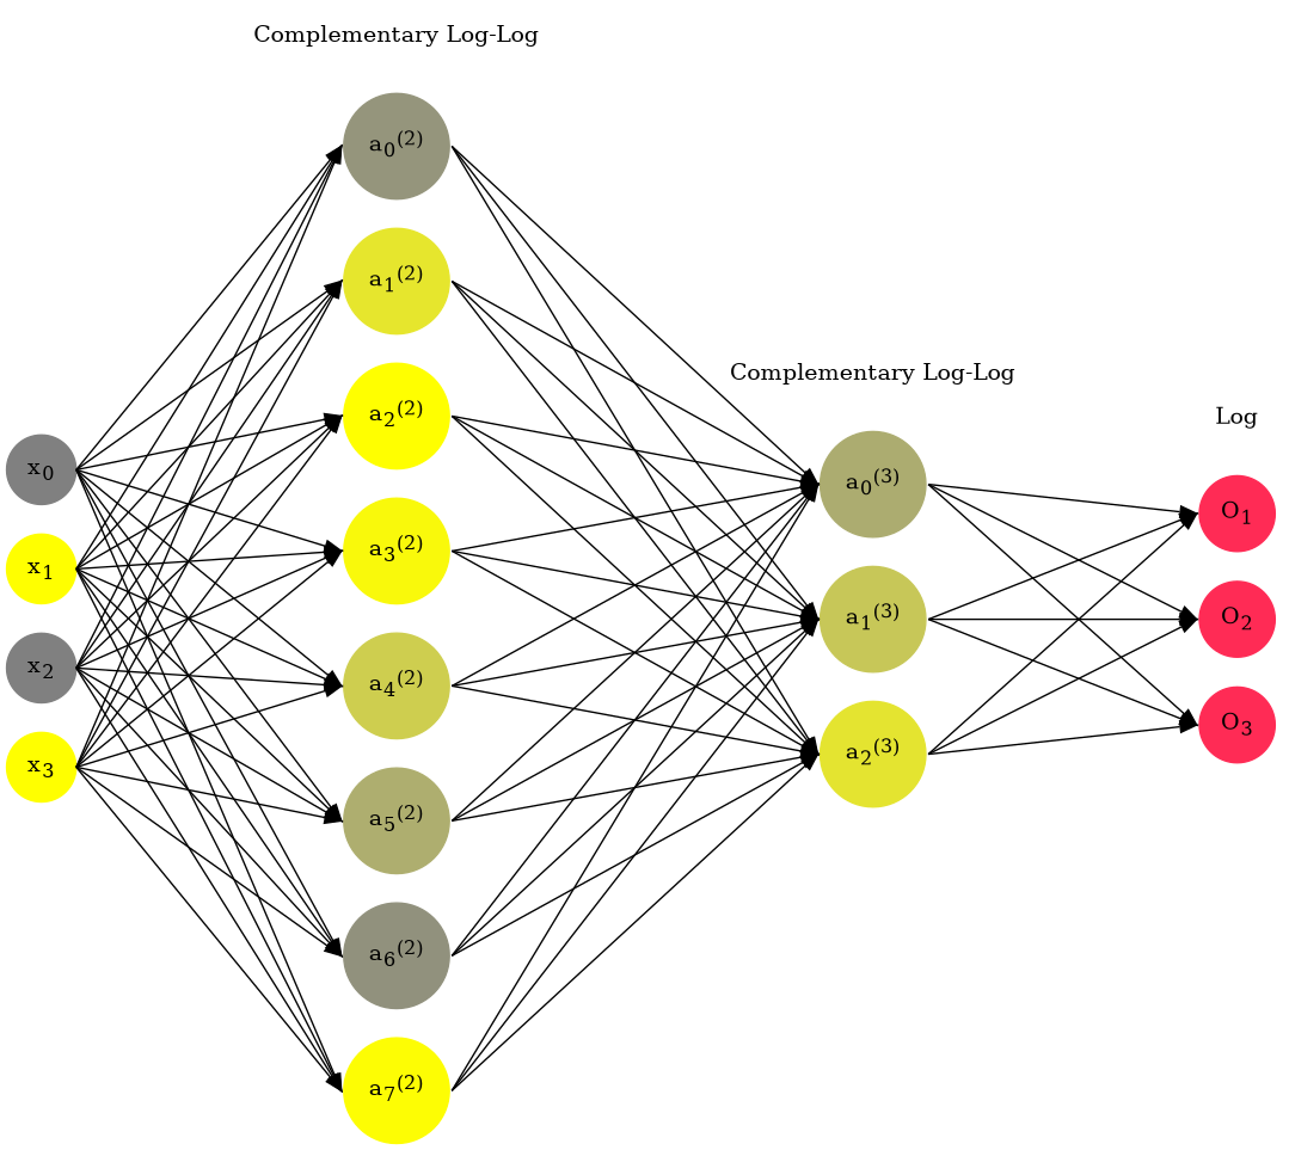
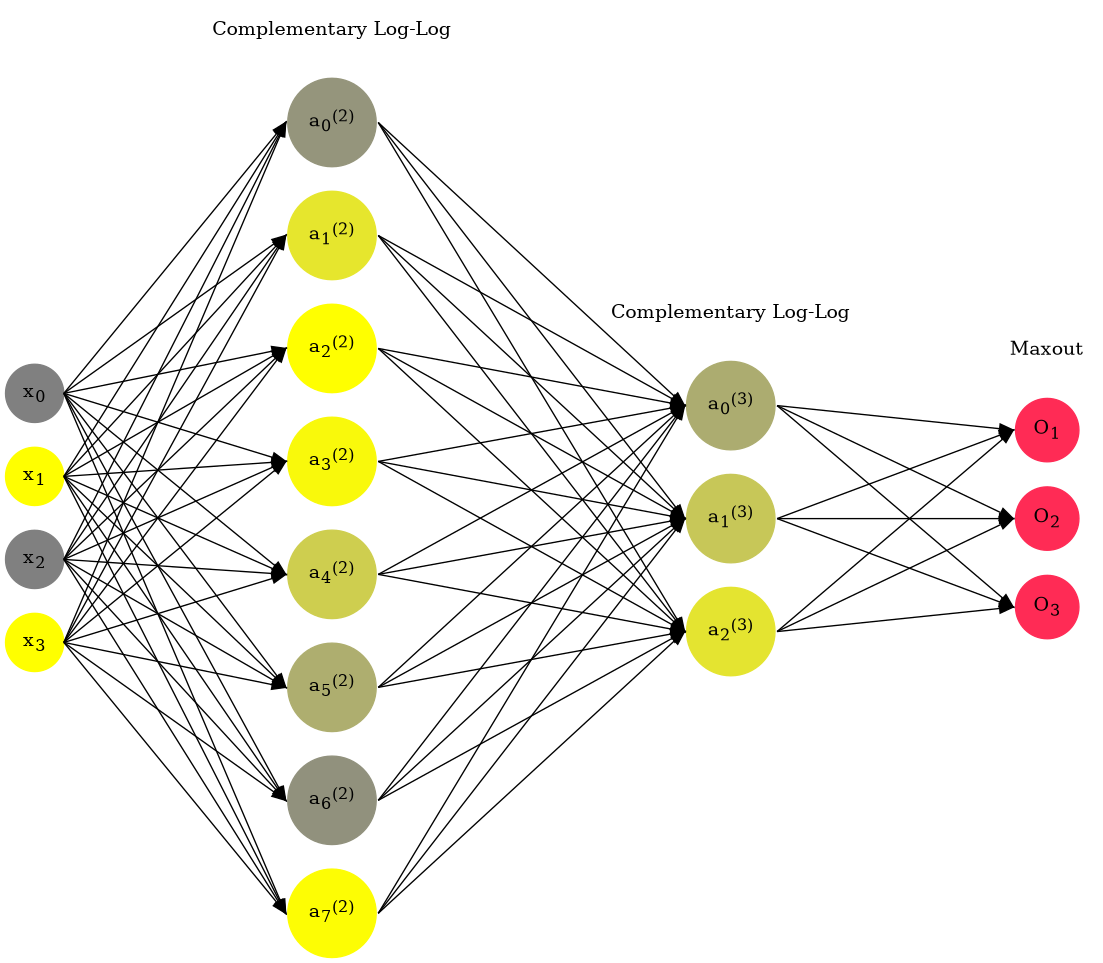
  digraph {
    rankdir=LR
    ranksep=1.4
    splines=false
    node [shape=circle style=filled]
    edge [headport=w style=solid tailport=e]
    n1 [color="0.1667, 0.0, 0.5" fillcolor="0.1667, 0.0, 0.5" label=<x<sub>0</sub>>]
    n2 [color="0.1667, 1.0, 1.0" fillcolor="0.1667, 1.0, 1.0" label=<x<sub>1</sub>>]
    n3 [color="0.1667, 0.0, 0.5" fillcolor="0.1667, 0.0, 0.5" label=<x<sub>2</sub>>]
    n4 [color="0.1667, 1.0, 1.0" fillcolor="0.1667, 1.0, 1.0" label=<x<sub>3</sub>>]
    n5 [color="0.1667, 0.165847, 0.582924" fillcolor="0.1667, 0.165847, 0.582924" label=<a<sub>0</sub><sup>(2)</sup>>]
    n6 [color="0.1667, 0.802201, 0.901100" fillcolor="0.1667, 0.802201, 0.901100" label=<a<sub>1</sub><sup>(2)</sup>>]
    n7 [color="0.1667, 0.999730, 0.999865" fillcolor="0.1667, 0.999730, 0.999865" label=<a<sub>2</sub><sup>(2)</sup>>]
    n8 [color="0.1667, 0.952318, 0.976159" fillcolor="0.1667, 0.952318, 0.976159" label=<a<sub>3</sub><sup>(2)</sup>>]
    n9 [color="0.1667, 0.617196, 0.808598" fillcolor="0.1667, 0.617196, 0.808598" label=<a<sub>4</sub><sup>(2)</sup>>]
    n10 [color="0.1667, 0.364021, 0.682011" fillcolor="0.1667, 0.364021, 0.682011" label=<a<sub>5</sub><sup>(2)</sup>>]
    n11 [color="0.1667, 0.137987, 0.568993" fillcolor="0.1667, 0.137987, 0.568993" label=<a<sub>6</sub><sup>(2)</sup>>]
    n12 [color="0.1667, 0.983304, 0.991652" fillcolor="0.1667, 0.983304, 0.991652" label=<a<sub>7</sub><sup>(2)</sup>>]
    n13 [color="0.1667, 0.348134, 0.674067" fillcolor="0.1667, 0.348134, 0.674067" label=<a<sub>0</sub><sup>(3)</sup>>]
    n14 [color="0.1667, 0.558618, 0.779309" fillcolor="0.1667, 0.558618, 0.779309" label=<a<sub>1</sub><sup>(3)</sup>>]
    n15 [color="0.1667, 0.786460, 0.893230" fillcolor="0.1667, 0.786460, 0.893230" label=<a<sub>2</sub><sup>(3)</sup>>]
    n16 [color="0.9667, 0.83, 1.0" fillcolor="0.9667, 0.83, 1.0" label=<O<sub>1</sub>>]
    n17 [color="0.9667, 0.83, 1.0" fillcolor="0.9667, 0.83, 1.0" label=<O<sub>2</sub>>]
    n18 [color="0.9667, 0.83, 1.0" fillcolor="0.9667, 0.83, 1.0" label=<O<sub>3</sub>>]
    n19 [label="Complementary Log-Log" shape=plaintext style=""]
    n20 [label="Complementary Log-Log" shape=plaintext style=""]
-   n21 [label=Log shape=plaintext style=""]
+   n21 [label=Maxout shape=plaintext style=""]
    subgraph sub_1 {
      n1
    }
    subgraph sub_2 {
      n2
    }
    subgraph sub_3 {
      n3
    }
    subgraph sub_4 {
      n4
    }
    subgraph sub_5 {
      n5
    }
    subgraph sub_6 {
      n6
    }
    subgraph sub_7 {
      n7
    }
    subgraph sub_8 {
      n8
    }
    subgraph sub_9 {
      n9
    }
    subgraph sub_10 {
      n10
    }
    subgraph sub_11 {
      n11
    }
    subgraph sub_12 {
      n12
    }
    subgraph sub_13 {
      n13
    }
    subgraph sub_14 {
      n14
    }
    subgraph sub_15 {
      n15
    }
    subgraph sub_16 {
      n16
    }
    subgraph sub_17 {
      n17
    }
    subgraph sub_18 {
      n18
    }
    subgraph sub_19 {
      rank=same
      n1
      n2
      n3
      n4
    }
    subgraph sub_20 {
      rank=same
      n5
      n6
      n7
      n8
      n9
      n10
      n11
      n12
    }
    subgraph sub_21 {
      rank=same
      n13
      n14
      n15
    }
    subgraph sub_22 {
      rank=same
      n16
      n17
      n18
    }
    subgraph sub_23 {
      rank=same
      n5
      n19
    }
    subgraph sub_24 {
      rank=same
      n13
      n20
    }
    subgraph sub_25 {
      rank=same
      n16
      n21
    }
    n1 -> n2 [style=invis]
    n1 -> n5
    n1 -> n6
    n1 -> n7
    n1 -> n8
    n1 -> n9
    n1 -> n10
    n1 -> n11
    n1 -> n12
    n2 -> n3 [style=invis]
    n2 -> n5
    n2 -> n6
    n2 -> n7
    n2 -> n8
    n2 -> n9
    n2 -> n10
    n2 -> n11
    n2 -> n12
    n3 -> n4 [style=invis]
    n3 -> n5
    n3 -> n6
    n3 -> n7
    n3 -> n8
    n3 -> n9
    n3 -> n10
    n3 -> n11
    n3 -> n12
    n4 -> n5
    n4 -> n6
    n4 -> n7
    n4 -> n8
    n4 -> n9
    n4 -> n10
    n4 -> n11
    n4 -> n12
    n5 -> n6 [style=invis]
    n5 -> n13
    n5 -> n14
    n5 -> n15
    n6 -> n7 [style=invis]
    n6 -> n13
    n6 -> n14
    n6 -> n15
    n7 -> n8 [style=invis]
    n7 -> n13
    n7 -> n14
    n7 -> n15
    n8 -> n9 [style=invis]
    n8 -> n13
    n8 -> n14
    n8 -> n15
    n9 -> n10 [style=invis]
    n9 -> n13
    n9 -> n14
    n9 -> n15
    n10 -> n11 [style=invis]
    n10 -> n13
    n10 -> n14
    n10 -> n15
    n11 -> n12 [style=invis]
    n11 -> n13
    n11 -> n14
    n11 -> n15
    n12 -> n13
    n12 -> n14
    n12 -> n15
    n13 -> n14 [style=invis]
    n13 -> n16
    n13 -> n17
    n13 -> n18
    n14 -> n15 [style=invis]
    n14 -> n16
    n14 -> n17
    n14 -> n18
    n15 -> n16
    n15 -> n17
    n15 -> n18
    n16 -> n17 [style=invis]
    n17 -> n18 [style=invis]
    n19 -> n5 [style=invis]
    n20 -> n13 [style=invis]
    n21 -> n16 [style=invis]
  }
